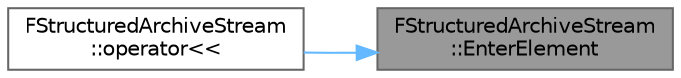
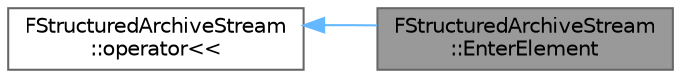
  digraph {
    rankdir=RL
    node [fontname=Helvetica fontsize=10 shape=box style=filled]
    n1 [color=gray40 fillcolor=grey60 fontcolor=black height=0.2 label="FStructuredArchiveStream\l::EnterElement" width=0.4]
    n2 [color=grey40 fillcolor=white height=0.2 label="FStructuredArchiveStream\l::operator\<\<" width=0.4]
-   n1 -> n2 [color=steelblue1 dir=back fontname=Helvetica fontsize=10 labelfontname=Helvetica labelfontsize=10 style=solid]
+   n2 -> n1 [color=steelblue1 dir=back fontname=Helvetica fontsize=10 labelfontname=Helvetica labelfontsize=10 style=solid]
  }
